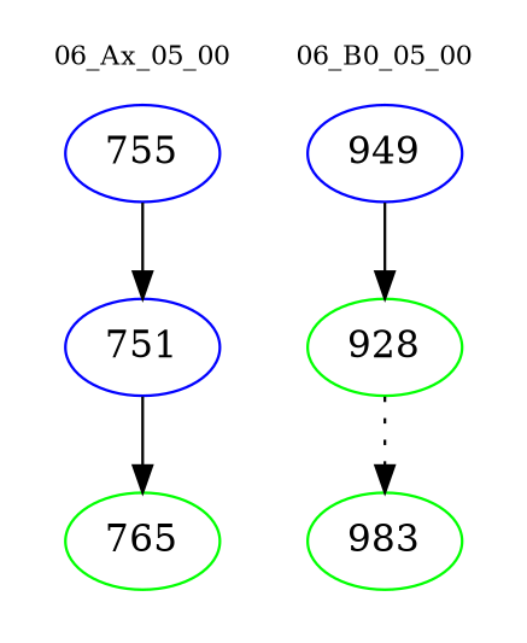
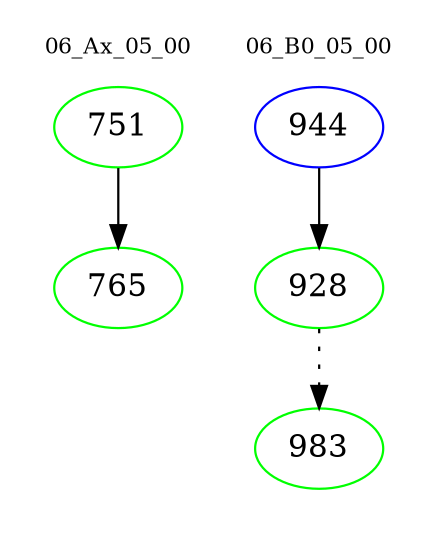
  digraph {
    node [color=green]
    edge [color=black style=solid]
-   n1 [color=blue label=755]
-   n2 [color=blue label=751]
+   n2 [label=751]
    n3 [label=765]
-   n4 [color=blue label=949]
+   n4 [color=blue label=944]
    n5 [label=928]
    n6 [label=983]
    subgraph cluster_1 {
      color=white
      fontsize=10
      label="06_Ax_05_00"
-     n1
      n2
      n3
    }
    subgraph cluster_2 {
      color=white
      fontsize=10
      label="06_B0_05_00"
      n4
      n5
      n6
    }
-   n1 -> n2
    n2 -> n3
    n4 -> n5
    n5 -> n6 [style=dotted]
  }
